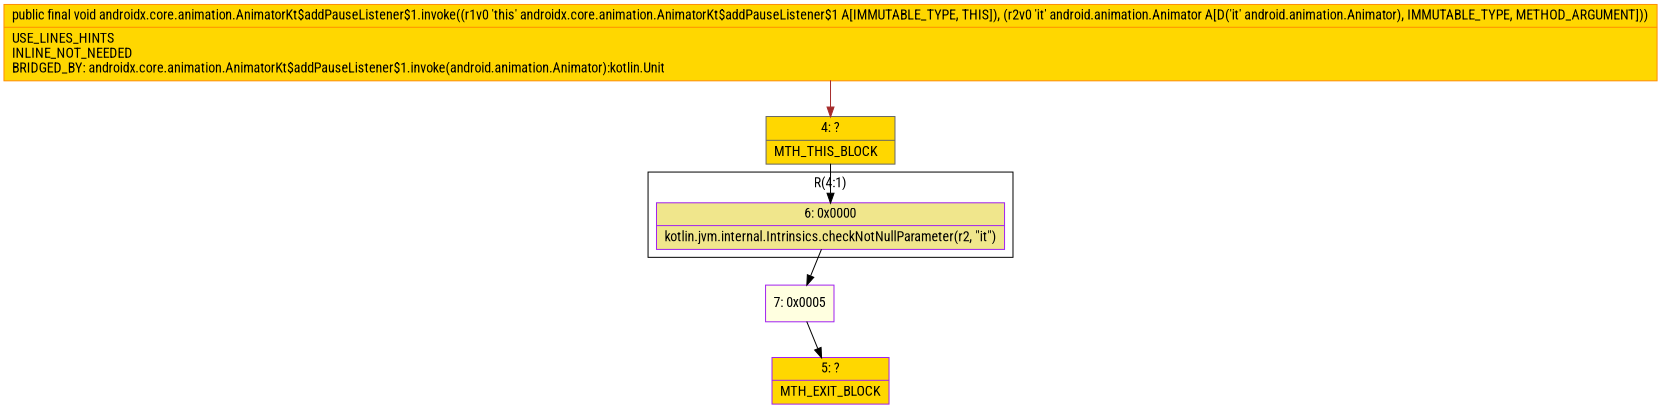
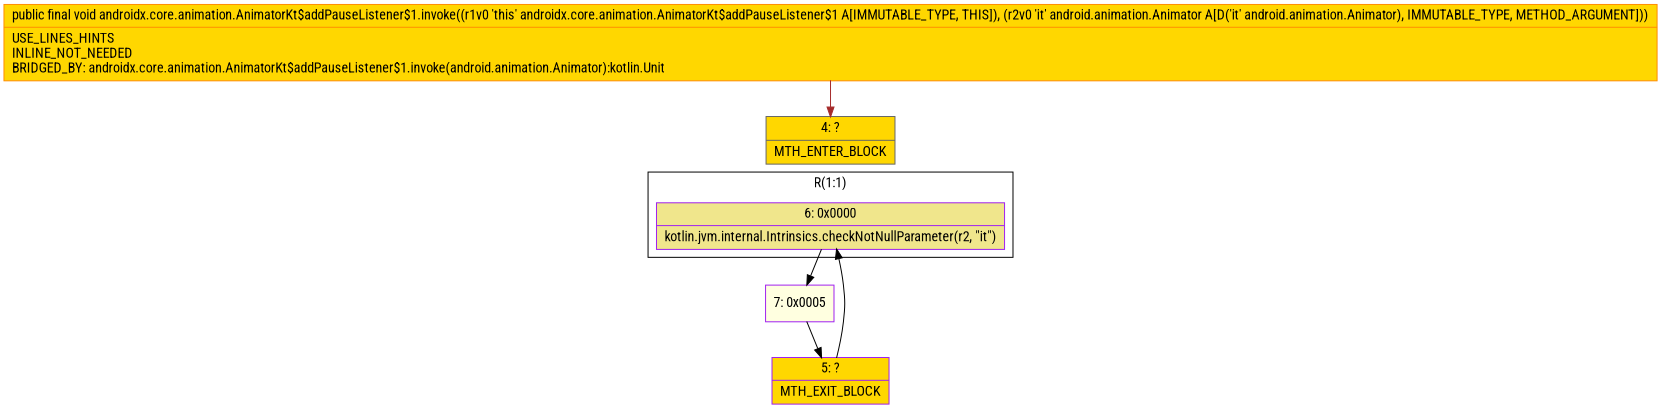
  digraph {
    fontname="Roboto Condensed"
    node [color=purple fillcolor=gold fontname="Roboto Condensed" shape=record style=filled]
    edge [color=black fontname="Roboto Condensed"]
    n1 [fillcolor=khaki label="{6\:\ 0x0000|kotlin.jvm.internal.Intrinsics.checkNotNullParameter(r2, \"it\")\l}"]
    n2 [fillcolor=lightyellow label="{7\:\ 0x0005}"]
    n3 [label="{5\:\ ?|MTH_EXIT_BLOCK\l}"]
-   n4 [color=gray40 label="{4\:\ ?|MTH_THIS_BLOCK\l}"]
+   n4 [color=gray40 label="{4\:\ ?|MTH_ENTER_BLOCK\l}"]
    n5 [color=darkorange label="{public final void androidx.core.animation.AnimatorKt$addPauseListener$1.invoke((r1v0 'this' androidx.core.animation.AnimatorKt$addPauseListener$1 A[IMMUTABLE_TYPE, THIS]), (r2v0 'it' android.animation.Animator A[D('it' android.animation.Animator), IMMUTABLE_TYPE, METHOD_ARGUMENT]))  | USE_LINES_HINTS\lINLINE_NOT_NEEDED\lBRIDGED_BY: androidx.core.animation.AnimatorKt$addPauseListener$1.invoke(android.animation.Animator):kotlin.Unit\l}"]
    subgraph cluster_1 {
-     label="R(4:1)"
+     label="R(1:1)"
      n1
    }
    n1 -> n2
    n2 -> n3
-   n4 -> n1
+   n3 -> n1
    n5 -> n4 [color=brown]
  }
